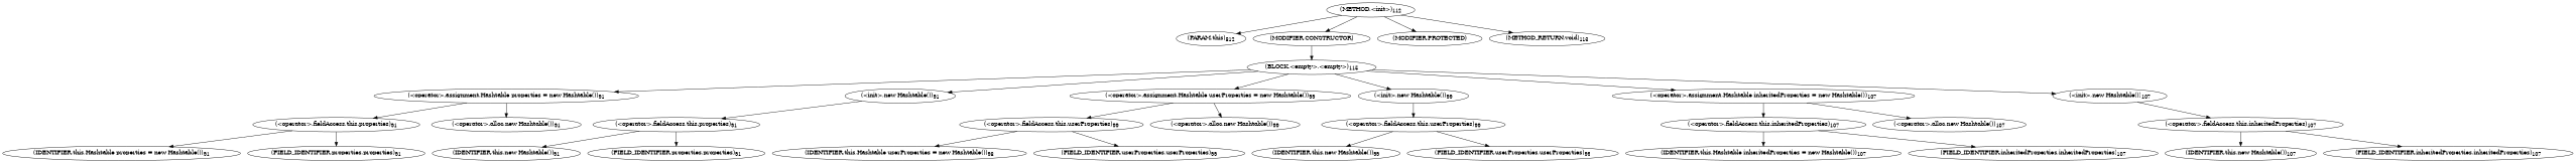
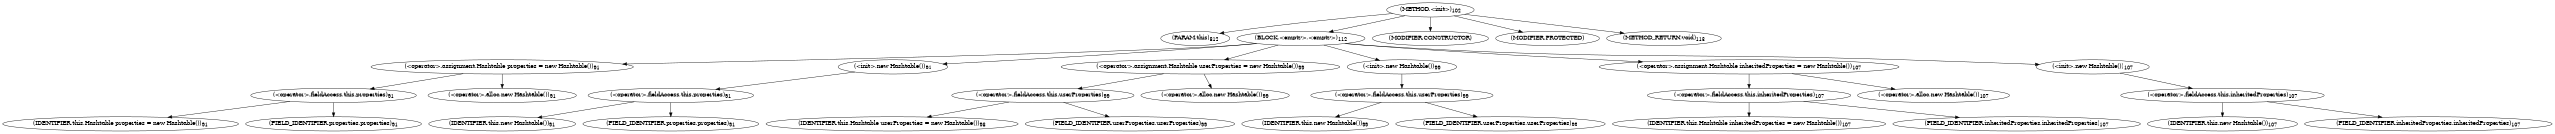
  digraph {
-   n1 [label=<(METHOD,&lt;init&gt;)<SUB>112</SUB>>]
+   n1 [label=<(METHOD,&lt;init&gt;)<SUB>102</SUB>>]
    n2 [label=<(PARAM,this)<SUB>812</SUB>>]
-   n3 [label=<(BLOCK,&lt;empty&gt;,&lt;empty&gt;)<SUB>115</SUB>>]
+   n3 [label=<(BLOCK,&lt;empty&gt;,&lt;empty&gt;)<SUB>112</SUB>>]
    n4 [label=<(MODIFIER,CONSTRUCTOR)>]
    n5 [label=<(MODIFIER,PROTECTED)>]
    n6 [label=<(METHOD_RETURN,void)<SUB>113</SUB>>]
    n7 [label=<(&lt;operator&gt;.assignment,Hashtable properties = new Hashtable())<SUB>91</SUB>>]
    n8 [label=<(&lt;init&gt;,new Hashtable())<SUB>91</SUB>>]
    n9 [label=<(&lt;operator&gt;.assignment,Hashtable userProperties = new Hashtable())<SUB>99</SUB>>]
    n10 [label=<(&lt;init&gt;,new Hashtable())<SUB>99</SUB>>]
    n11 [label=<(&lt;operator&gt;.assignment,Hashtable inheritedProperties = new Hashtable())<SUB>107</SUB>>]
    n12 [label=<(&lt;init&gt;,new Hashtable())<SUB>107</SUB>>]
    n13 [label=<(&lt;operator&gt;.fieldAccess,this.properties)<SUB>91</SUB>>]
    n14 [label=<(&lt;operator&gt;.alloc,new Hashtable())<SUB>91</SUB>>]
    n15 [label=<(&lt;operator&gt;.fieldAccess,this.properties)<SUB>91</SUB>>]
    n16 [label=<(&lt;operator&gt;.fieldAccess,this.userProperties)<SUB>99</SUB>>]
    n17 [label=<(&lt;operator&gt;.alloc,new Hashtable())<SUB>99</SUB>>]
    n18 [label=<(&lt;operator&gt;.fieldAccess,this.userProperties)<SUB>99</SUB>>]
    n19 [label=<(&lt;operator&gt;.fieldAccess,this.inheritedProperties)<SUB>107</SUB>>]
    n20 [label=<(&lt;operator&gt;.alloc,new Hashtable())<SUB>107</SUB>>]
    n21 [label=<(&lt;operator&gt;.fieldAccess,this.inheritedProperties)<SUB>107</SUB>>]
    n22 [label=<(IDENTIFIER,this,Hashtable properties = new Hashtable())<SUB>91</SUB>>]
    n23 [label=<(FIELD_IDENTIFIER,properties,properties)<SUB>91</SUB>>]
    n24 [label=<(IDENTIFIER,this,new Hashtable())<SUB>91</SUB>>]
    n25 [label=<(FIELD_IDENTIFIER,properties,properties)<SUB>91</SUB>>]
    n26 [label=<(IDENTIFIER,this,Hashtable userProperties = new Hashtable())<SUB>98</SUB>>]
    n27 [label=<(FIELD_IDENTIFIER,userProperties,userProperties)<SUB>99</SUB>>]
    n28 [label=<(IDENTIFIER,this,new Hashtable())<SUB>99</SUB>>]
    n29 [label=<(FIELD_IDENTIFIER,userProperties,userProperties)<SUB>99</SUB>>]
    n30 [label=<(IDENTIFIER,this,Hashtable inheritedProperties = new Hashtable())<SUB>107</SUB>>]
    n31 [label=<(FIELD_IDENTIFIER,inheritedProperties,inheritedProperties)<SUB>107</SUB>>]
    n32 [label=<(IDENTIFIER,this,new Hashtable())<SUB>107</SUB>>]
    n33 [label=<(FIELD_IDENTIFIER,inheritedProperties,inheritedProperties)<SUB>107</SUB>>]
    n1 -> n2
-   n4 -> n3
+   n1 -> n3
    n1 -> n4
    n1 -> n5
    n1 -> n6
    n3 -> n7
    n3 -> n8
    n3 -> n9
    n3 -> n10
    n3 -> n11
    n3 -> n12
    n7 -> n13
    n7 -> n14
    n8 -> n15
    n9 -> n16
    n9 -> n17
    n10 -> n18
    n11 -> n19
    n11 -> n20
    n12 -> n21
    n13 -> n22
    n13 -> n23
    n15 -> n24
    n15 -> n25
    n16 -> n26
    n16 -> n27
    n18 -> n28
    n18 -> n29
    n19 -> n30
    n19 -> n31
    n21 -> n32
    n21 -> n33
  }
